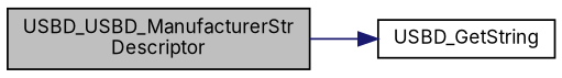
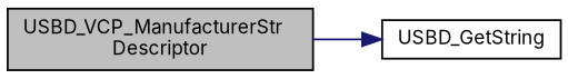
  digraph {
    rankdir=LR
    fontname=Inter
    node [color=black fontname=Inter fontsize=10 shape=record style=filled]
-   n1 [fillcolor=grey75 fontcolor=black height=0.2 label="USBD_USBD_ManufacturerStr\lDescriptor" width=0.4]
+   n1 [fillcolor=grey75 fontcolor=black height=0.2 label="USBD_VCP_ManufacturerStr\lDescriptor" width=0.4]
    n2 [fillcolor=white height=0.2 label=USBD_GetString width=0.4]
    n1 -> n2 [color=midnightblue fontname=Inter fontsize=10 labelfontname=Helvetica labelfontsize=10 style=solid]
  }
